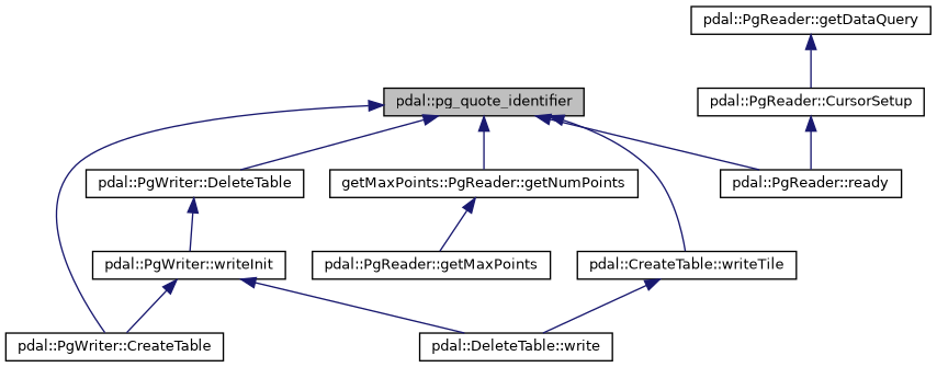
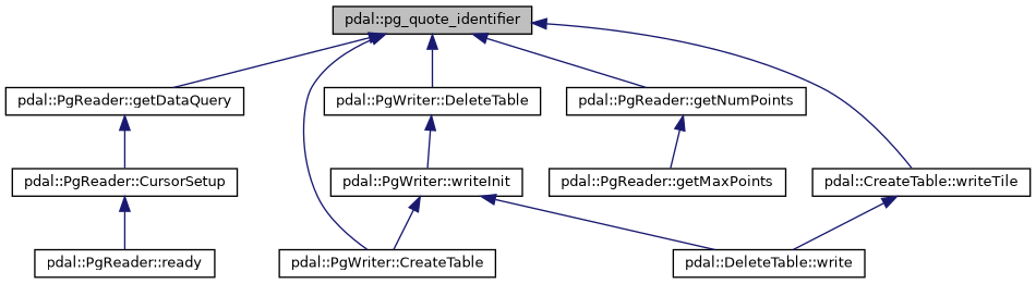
  digraph {
    fontname="DejaVu Sans"
    rankdir=TB
    node [color=black fillcolor=white fontname="DejaVu Sans" fontsize=10 shape=record style=filled]
    edge [color=midnightblue dir=back fontname="DejaVu Sans" fontsize=10 labelfontname=Helvetica labelfontsize=10 style=solid]
    n1 [fillcolor=grey75 fontcolor=black height=0.2 label="pdal::pg_quote_identifier" width=0.4]
    n2 [height=0.2 label="pdal::PgWriter::CreateTable" width=0.4]
    n3 [height=0.2 label="pdal::PgWriter::DeleteTable" width=0.4]
    n4 [height=0.2 label="pdal::PgReader::getDataQuery" width=0.4]
-   n5 [height=0.2 label="getMaxPoints::PgReader::getNumPoints" width=0.4]
+   n5 [height=0.2 label="pdal::PgReader::getNumPoints" width=0.4]
    n6 [height=0.2 label="pdal::CreateTable::writeTile" width=0.4]
    n7 [height=0.2 label="pdal::PgWriter::writeInit" width=0.4]
    n8 [height=0.2 label="pdal::PgReader::CursorSetup" width=0.4]
    n9 [height=0.2 label="pdal::PgReader::getMaxPoints" width=0.4]
    n10 [height=0.2 label="pdal::DeleteTable::write" width=0.4]
    n11 [height=0.2 label="pdal::PgReader::ready" width=0.4]
    n1 -> n2
    n1 -> n3
-   n1 -> n11
+   n1 -> n4
    n1 -> n5
    n1 -> n6
    n3 -> n7
    n4 -> n8
    n5 -> n9
    n6 -> n10
    n7 -> n2
    n7 -> n10
    n8 -> n11
  }
